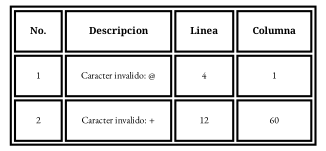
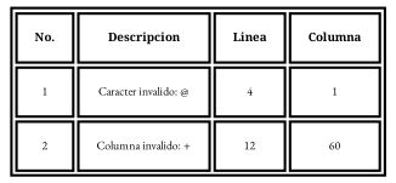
  digraph {
    fontname="EB Garamond"
-   n1 [label=<<TABLE align="center" border="3" cellspacing="3" cellpadding="20"><TR><TD><FONT FACE="bold">No.</FONT></TD><TD><FONT FACE="bold">Descripcion</FONT></TD><TD><FONT FACE="bold">Linea</FONT></TD><TD><FONT FACE="bold">Columna</FONT></TD></TR><TR><TD>1</TD><TD>Caracter invalido: @</TD><TD>4</TD><TD>1</TD></TR><TR><TD>2</TD><TD>Caracter invalido: +</TD><TD>12</TD><TD>60</TD></TR></TABLE>> shape=none fontname="EB Garamond"]
+   n1 [label=<<TABLE align="center" border="3" cellspacing="3" cellpadding="20"><TR><TD><FONT FACE="bold">No.</FONT></TD><TD><FONT FACE="bold">Descripcion</FONT></TD><TD><FONT FACE="bold">Linea</FONT></TD><TD><FONT FACE="bold">Columna</FONT></TD></TR><TR><TD>1</TD><TD>Caracter invalido: @</TD><TD>4</TD><TD>1</TD></TR><TR><TD>2</TD><TD>Columna invalido: +</TD><TD>12</TD><TD>60</TD></TR></TABLE>> shape=none fontname="EB Garamond"]
  }
